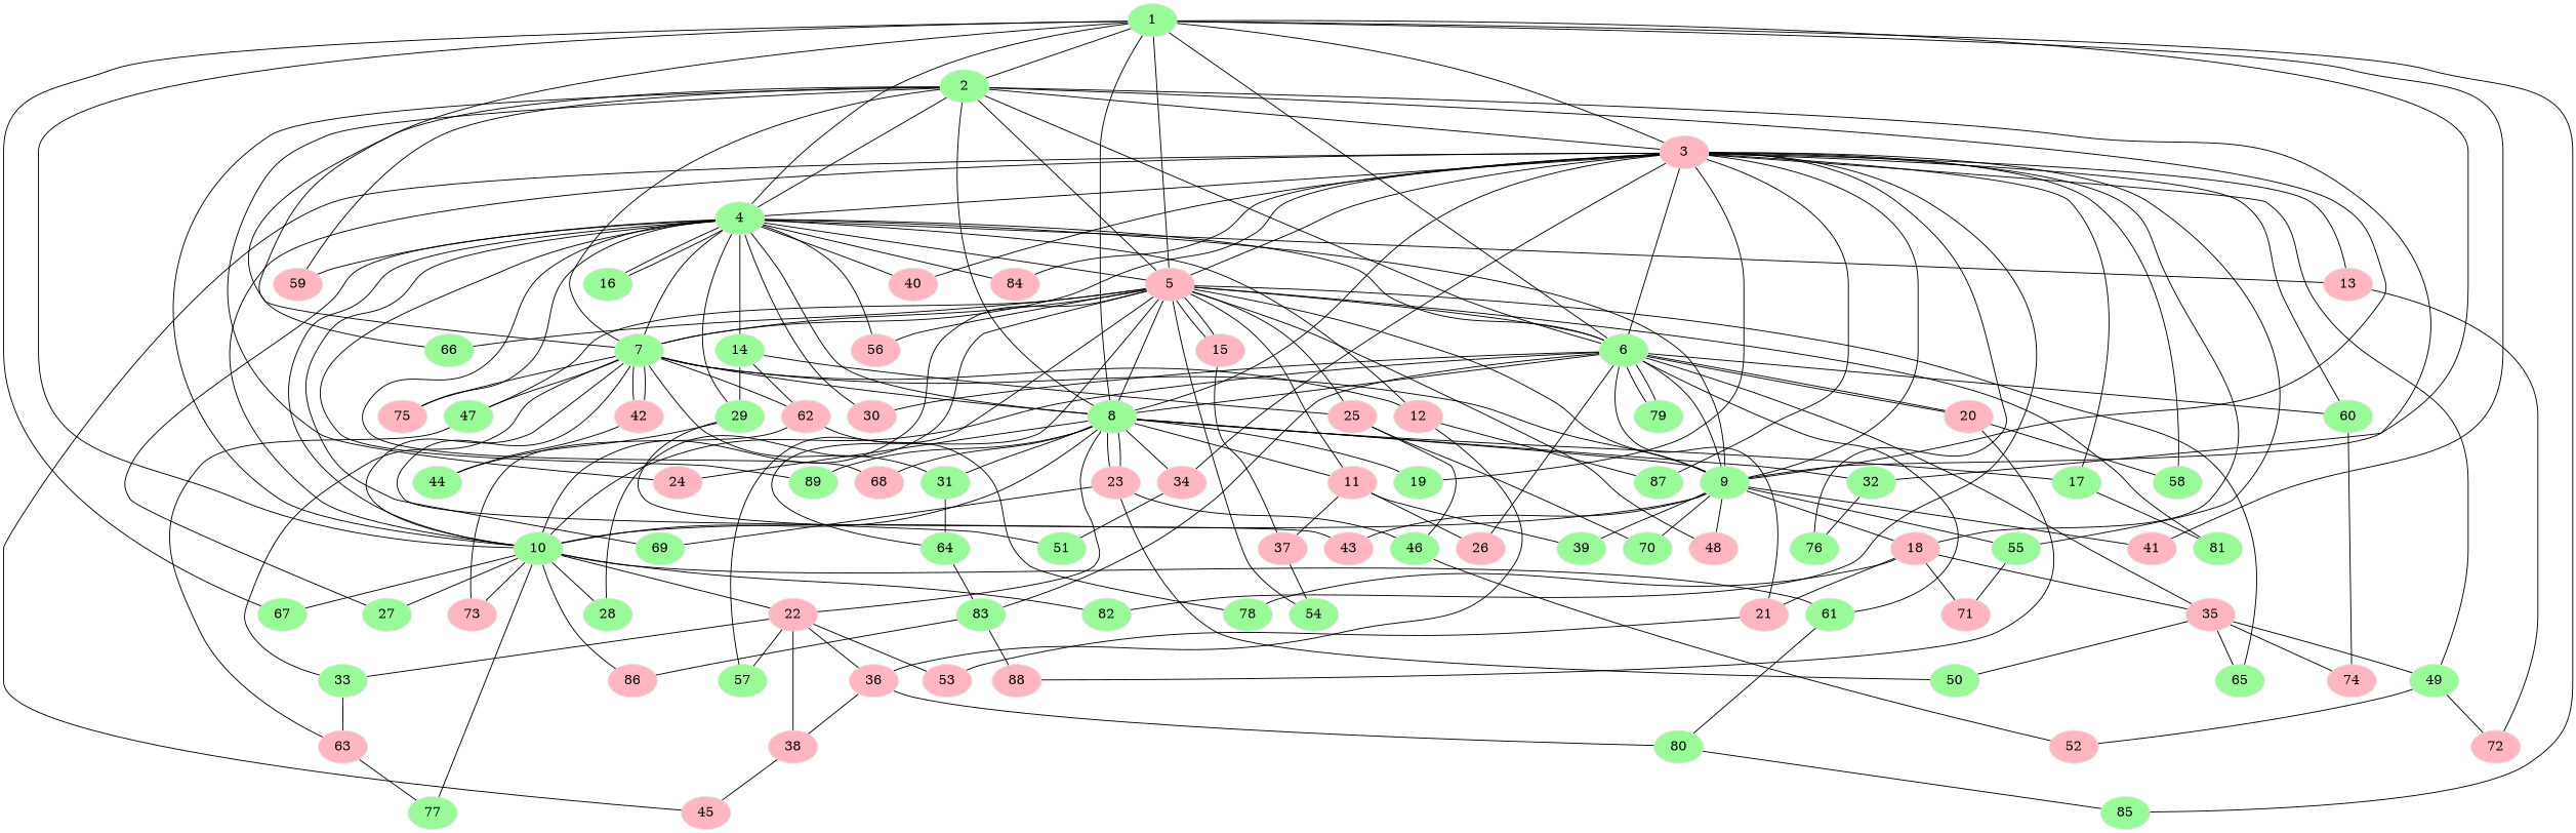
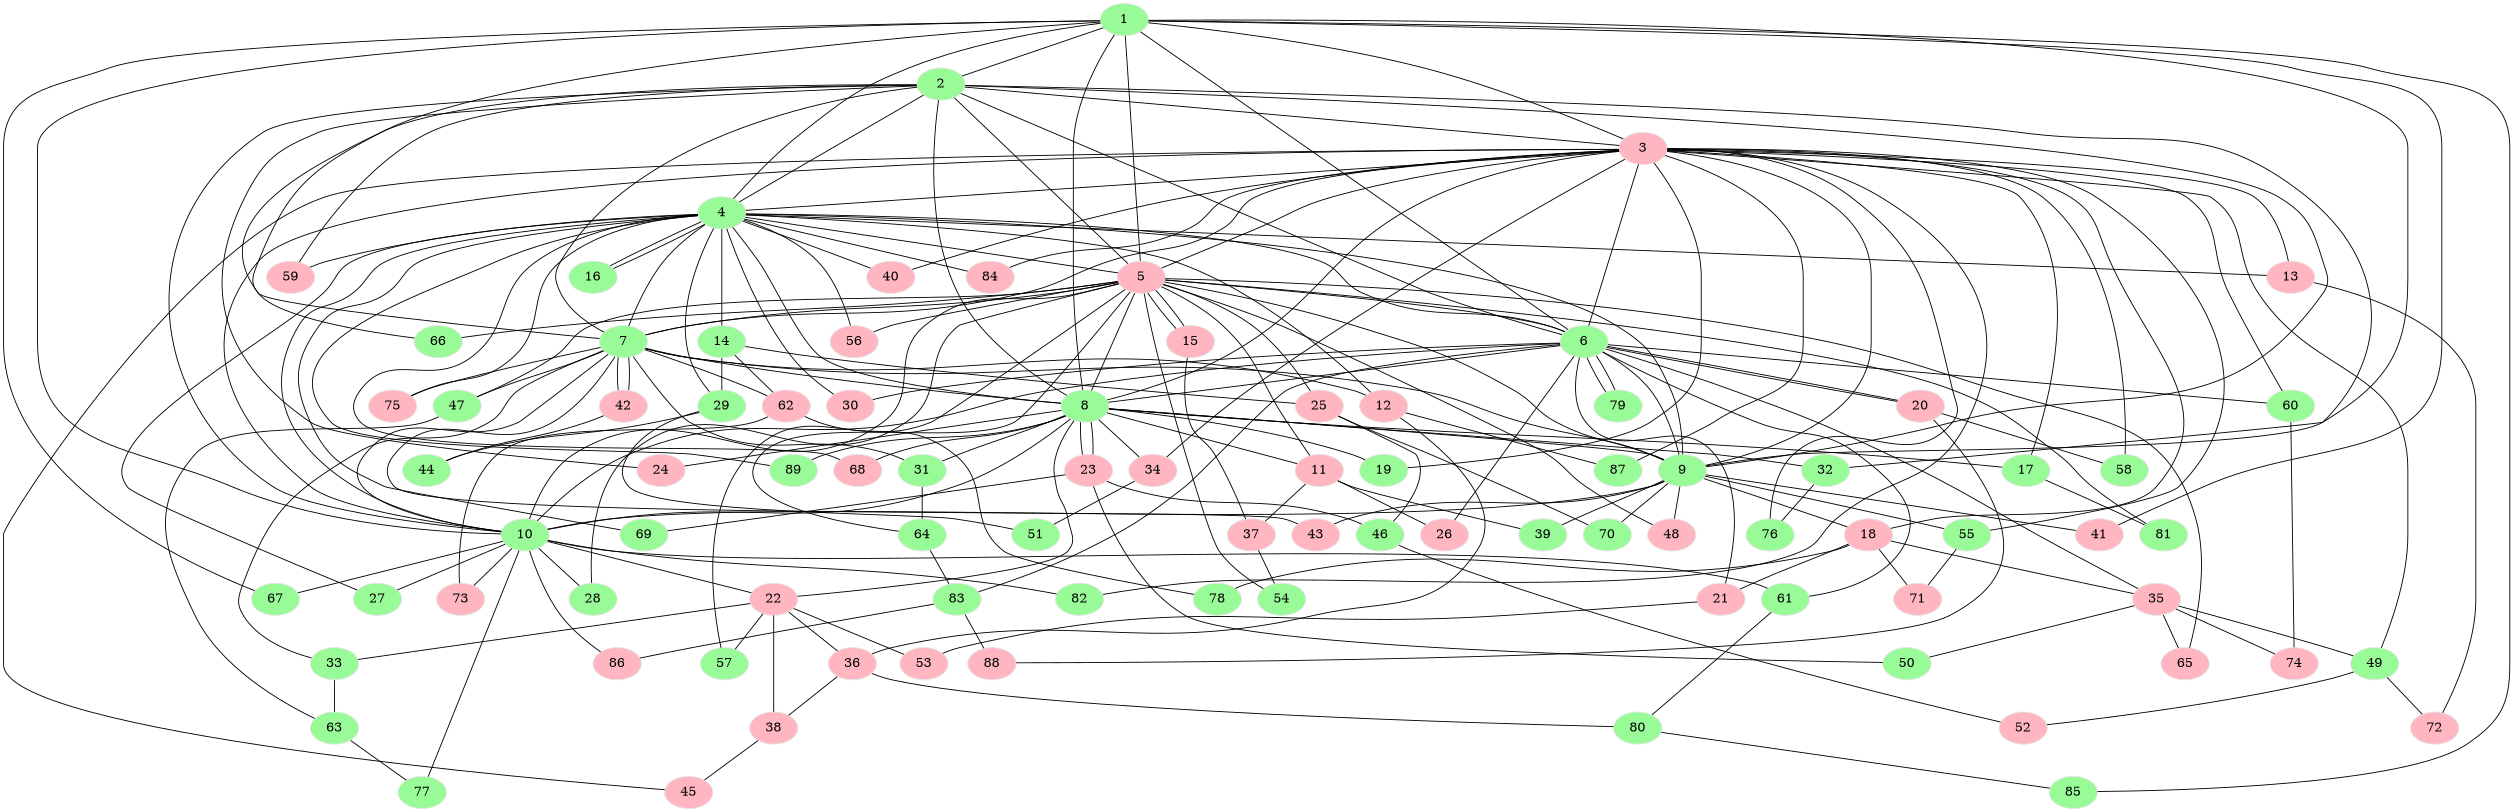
  graph {
    node [color=gray90 fillcolor=palegreen style=filled]
    1
    2
    3 [fillcolor=lightpink]
    4
    5 [fillcolor=lightpink]
    6
    7
    8
    9
    10
    41 [fillcolor=lightpink]
    67
    85
    24 [fillcolor=lightpink]
    32
    59 [fillcolor=lightpink]
    66
    13 [fillcolor=lightpink]
    17
    18 [fillcolor=lightpink]
    19
    34 [fillcolor=lightpink]
    40 [fillcolor=lightpink]
    45 [fillcolor=lightpink]
    49
    55
    58
    60
    76
    82
    84 [fillcolor=lightpink]
    87
    12 [fillcolor=lightpink]
    14
    16
    27
    29
    30 [fillcolor=lightpink]
    56 [fillcolor=lightpink]
    68 [fillcolor=lightpink]
    69
    75 [fillcolor=lightpink]
    89
    11 [fillcolor=lightpink]
    15 [fillcolor=lightpink]
    25 [fillcolor=lightpink]
    28
    47
    48 [fillcolor=lightpink]
    54
    57
    64
-   65
+   65 [fillcolor=lightpink]
    81
    20 [fillcolor=lightpink]
    21 [fillcolor=lightpink]
    26 [fillcolor=lightpink]
    35 [fillcolor=lightpink]
    61
    79
    83
    31
    33
    42 [fillcolor=lightpink]
    43 [fillcolor=lightpink]
    62 [fillcolor=lightpink]
    22 [fillcolor=lightpink]
    23 [fillcolor=lightpink]
    39
    70
    73 [fillcolor=lightpink]
    77
    86 [fillcolor=lightpink]
    72 [fillcolor=lightpink]
    71 [fillcolor=lightpink]
    78
    51
    52 [fillcolor=lightpink]
    74 [fillcolor=lightpink]
    36 [fillcolor=lightpink]
    44
    37 [fillcolor=lightpink]
    46
-   63 [fillcolor=lightpink]
+   63
    88 [fillcolor=lightpink]
    53 [fillcolor=lightpink]
    50
    80
    38 [fillcolor=lightpink]
    1 -- 2
    1 -- 3
    1 -- 4
    1 -- 5
    1 -- 6
    1 -- 7
    1 -- 8
    1 -- 9
    1 -- 10
    1 -- 41
    1 -- 67
    1 -- 85
    2 -- 3
    2 -- 4
    2 -- 5
    2 -- 6
    2 -- 7
    2 -- 8
    2 -- 9
    2 -- 10
    2 -- 24
    2 -- 32
    2 -- 59
    2 -- 66
    3 -- 4
    3 -- 5
    3 -- 6
    3 -- 7
    3 -- 8
    3 -- 9
    3 -- 10
    3 -- 13
    3 -- 17
    3 -- 18
    3 -- 19
    3 -- 34
    3 -- 40
    3 -- 45
    3 -- 49
    3 -- 55
    3 -- 58
    3 -- 60
    3 -- 76
    3 -- 82
    3 -- 84
    3 -- 87
    4 -- 5
    4 -- 6
    4 -- 7
    4 -- 8
    4 -- 9
    4 -- 10
    4 -- 59
    4 -- 13
    4 -- 40
    4 -- 84
    4 -- 12
    4 -- 14
    4 -- 16
    4 -- 16
    4 -- 27
    4 -- 29
    4 -- 30
    4 -- 56
    4 -- 68
    4 -- 69
    4 -- 75
    4 -- 89
    5 -- 6
    5 -- 7
    5 -- 8
    5 -- 9
    5 -- 10
    5 -- 66
    5 -- 56
    5 -- 11
    5 -- 15
    5 -- 15
    5 -- 25
    5 -- 28
    5 -- 47
    5 -- 48
    5 -- 54
    5 -- 57
    5 -- 64
    5 -- 65
    5 -- 81
    6 -- 8
    6 -- 9
    6 -- 10
    6 -- 60
    6 -- 30
    6 -- 20
    6 -- 20
    6 -- 21
    6 -- 26
    6 -- 35
    6 -- 61
    6 -- 79
    6 -- 79
    6 -- 83
    7 -- 8
    7 -- 9
    7 -- 10
    7 -- 12
    7 -- 75
    7 -- 47
    7 -- 31
    7 -- 33
    7 -- 42
    7 -- 42
    7 -- 43
    7 -- 62
    8 -- 9
    8 -- 10
    8 -- 24
    8 -- 32
    8 -- 17
    8 -- 19
    8 -- 34
    8 -- 68
    8 -- 89
    8 -- 11
    8 -- 31
    8 -- 22
    8 -- 23
    8 -- 23
    9 -- 10
    9 -- 41
    9 -- 18
    9 -- 55
    9 -- 48
    9 -- 43
    9 -- 39
    9 -- 70
    10 -- 67
    10 -- 82
    10 -- 27
    10 -- 28
    10 -- 61
    10 -- 22
    10 -- 73
    10 -- 77
    10 -- 86
    32 -- 76
    13 -- 72
    17 -- 81
    18 -- 21
    18 -- 35
    18 -- 71
    18 -- 78
    34 -- 51
    49 -- 72
    49 -- 52
    55 -- 71
    60 -- 74
    12 -- 87
    12 -- 36
    14 -- 29
    14 -- 25
    14 -- 62
    29 -- 51
    29 -- 44
    11 -- 26
    11 -- 39
    11 -- 37
    15 -- 37
    25 -- 70
    25 -- 46
    47 -- 63
    64 -- 83
    20 -- 58
    20 -- 88
    21 -- 53
    35 -- 49
    35 -- 65
    35 -- 74
    35 -- 50
    61 -- 80
    83 -- 86
    83 -- 88
    31 -- 64
    33 -- 63
    42 -- 44
    62 -- 73
    62 -- 78
    22 -- 57
    22 -- 33
    22 -- 36
    22 -- 53
    22 -- 38
    23 -- 69
    23 -- 46
    23 -- 50
    36 -- 80
    36 -- 38
    37 -- 54
    46 -- 52
    63 -- 77
    80 -- 85
    38 -- 45
  }
